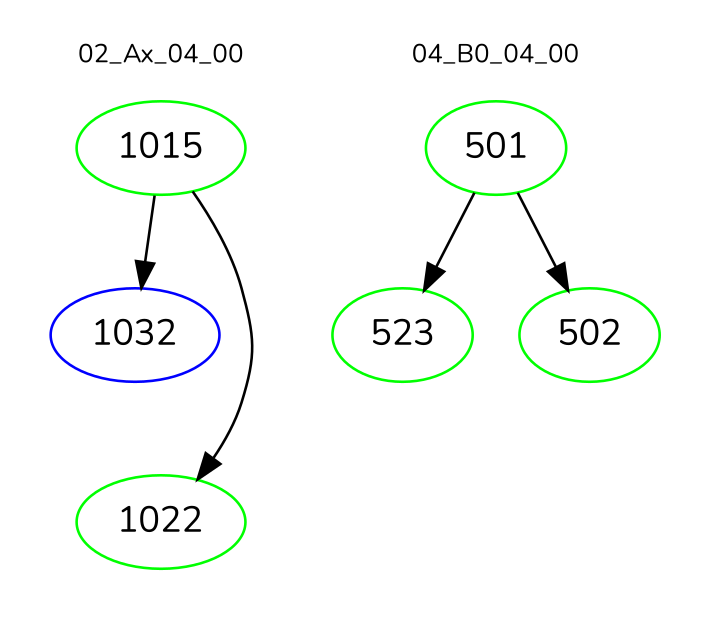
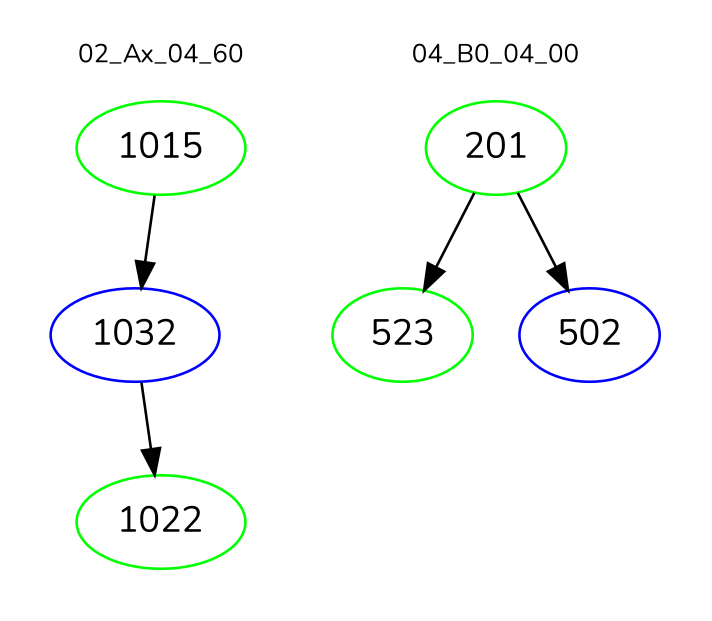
  digraph {
    fontname=Nunito
    node [color=green fontname=Nunito]
    edge [color=black fontname=Nunito]
    n1 [label=1015]
    n2 [color=blue label=1032]
    n3 [label=1022]
-   n4 [label=501]
+   n4 [label=201]
    n5 [label=523]
-   n6 [label=502]
+   n6 [color=blue label=502]
    subgraph cluster_1 {
      color=white
      fontsize=10
-     label="02_Ax_04_00"
+     label="02_Ax_04_60"
      n1
      n2
      n3
    }
    subgraph cluster_2 {
      color=white
      fontsize=10
      label="04_B0_04_00"
      n4
      n5
      n6
    }
    n1 -> n2
-   n1 -> n3
+   n2 -> n3
    n4 -> n5
    n4 -> n6
  }
